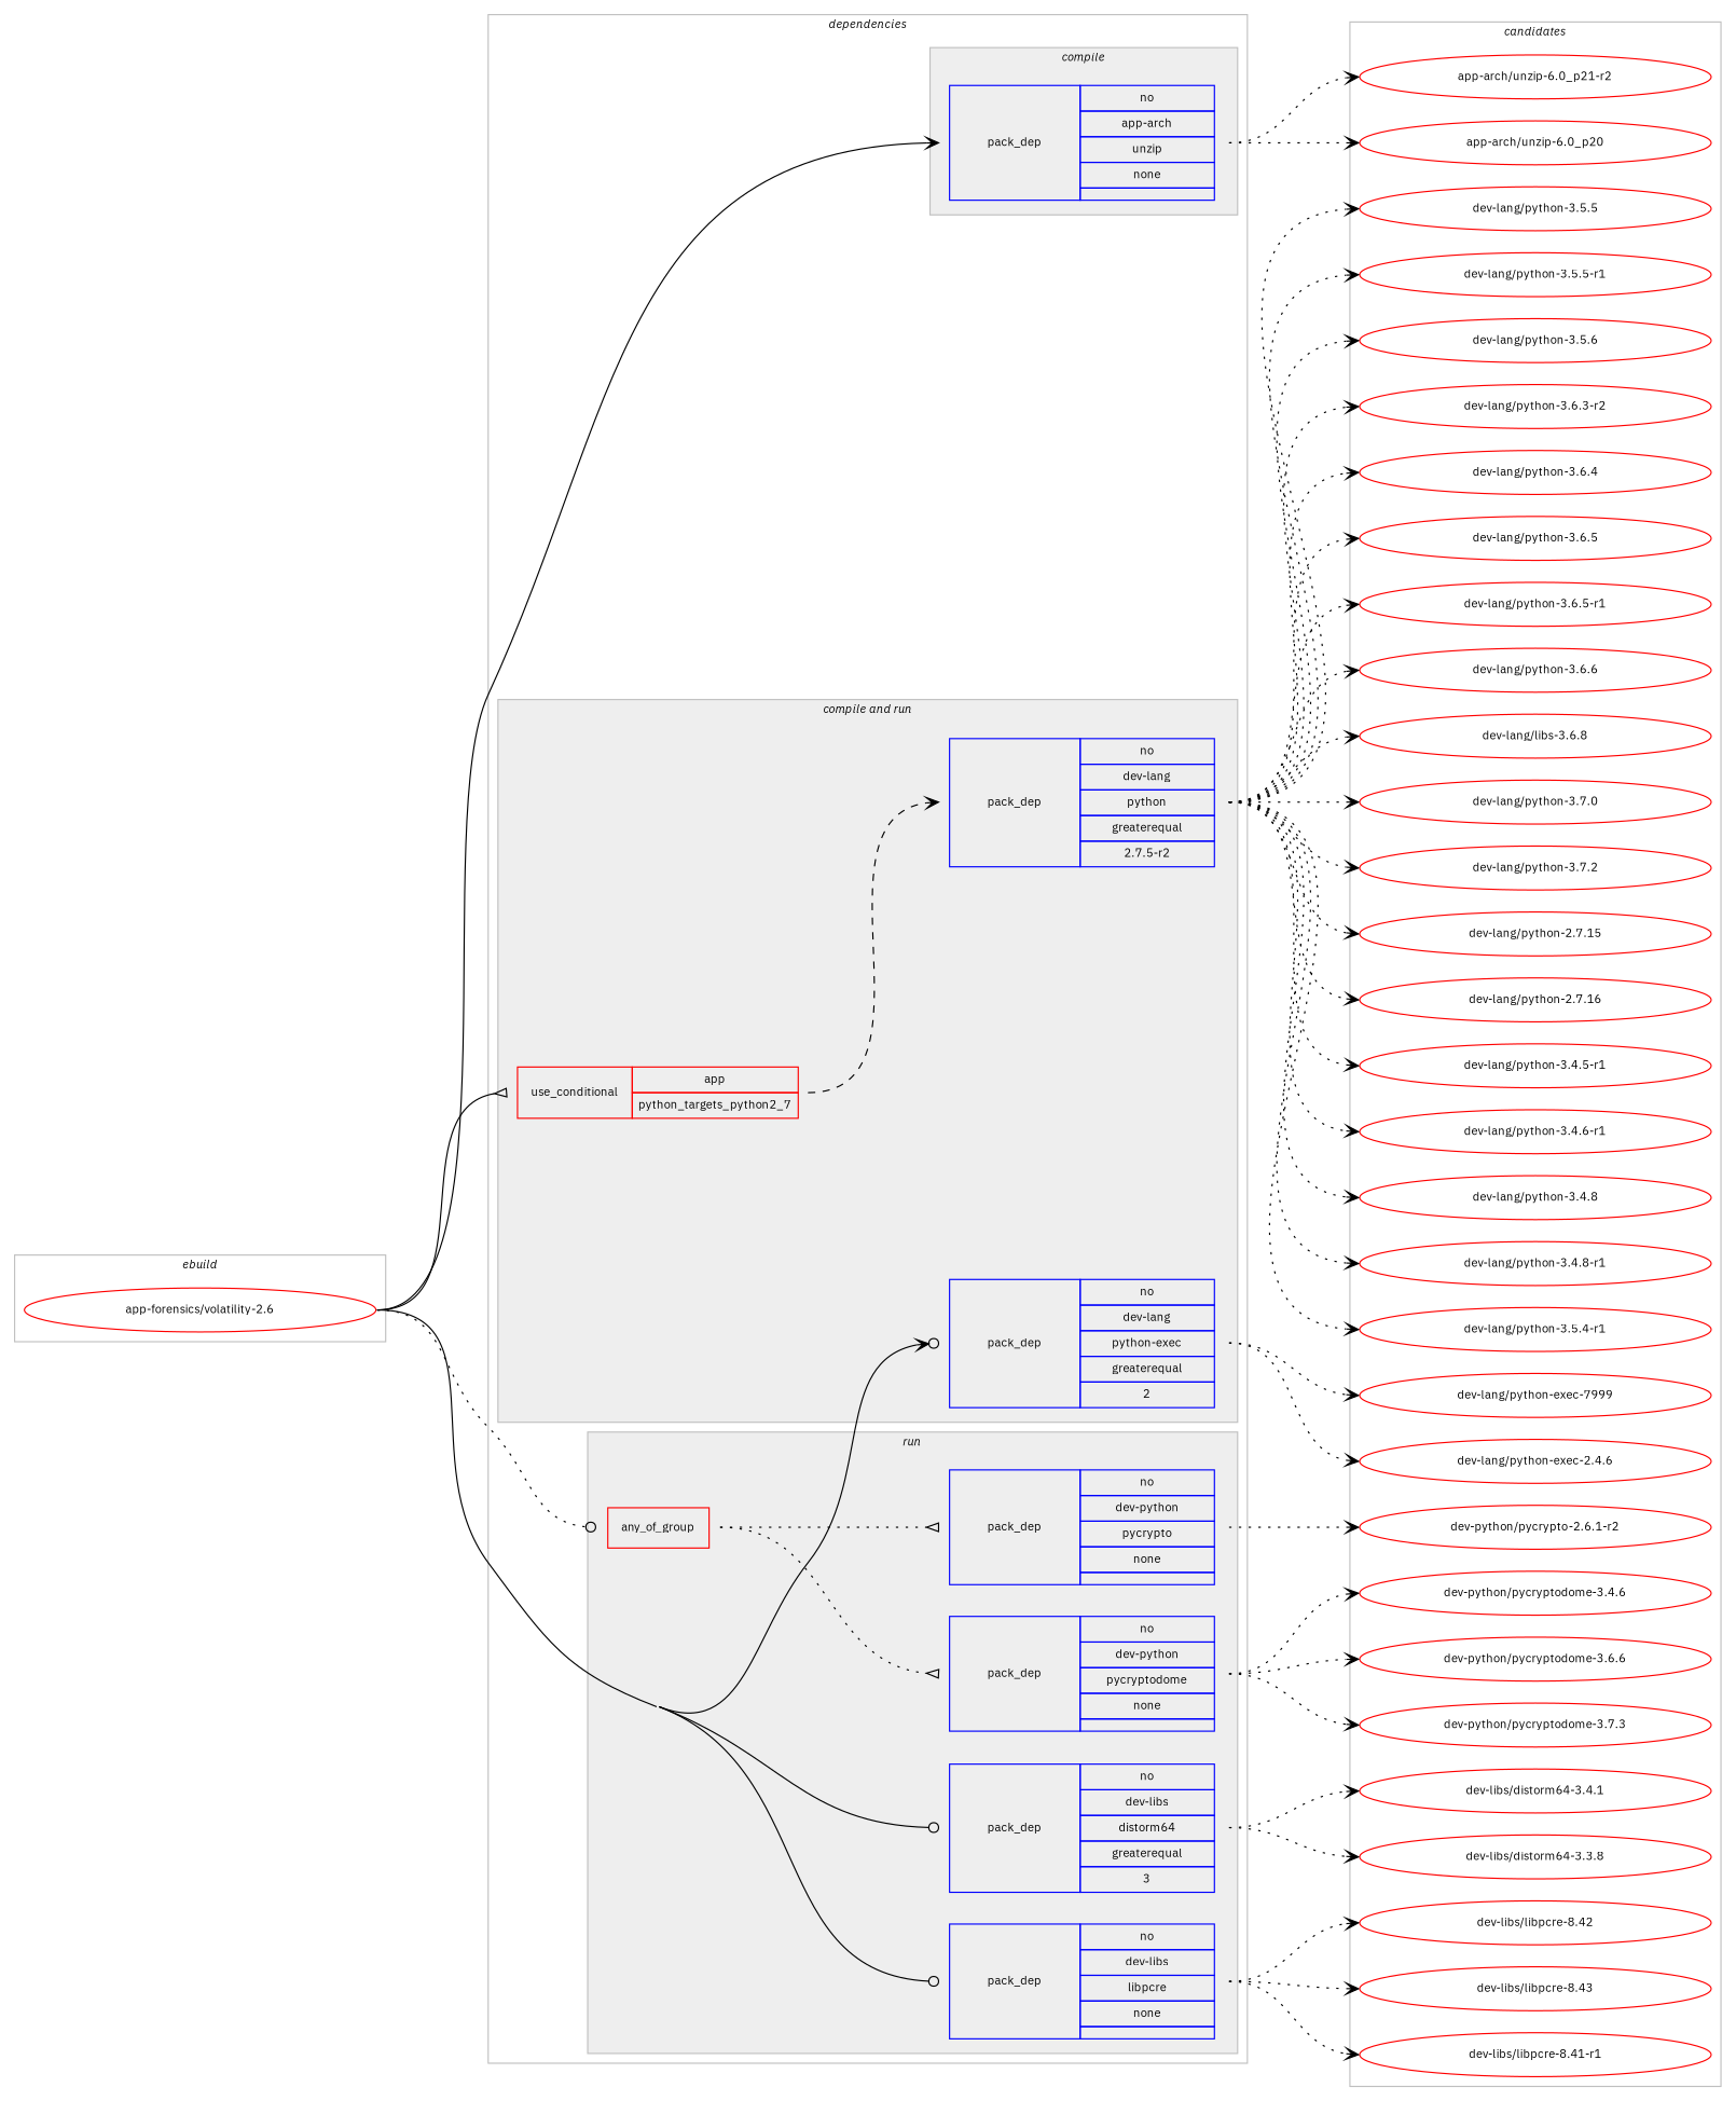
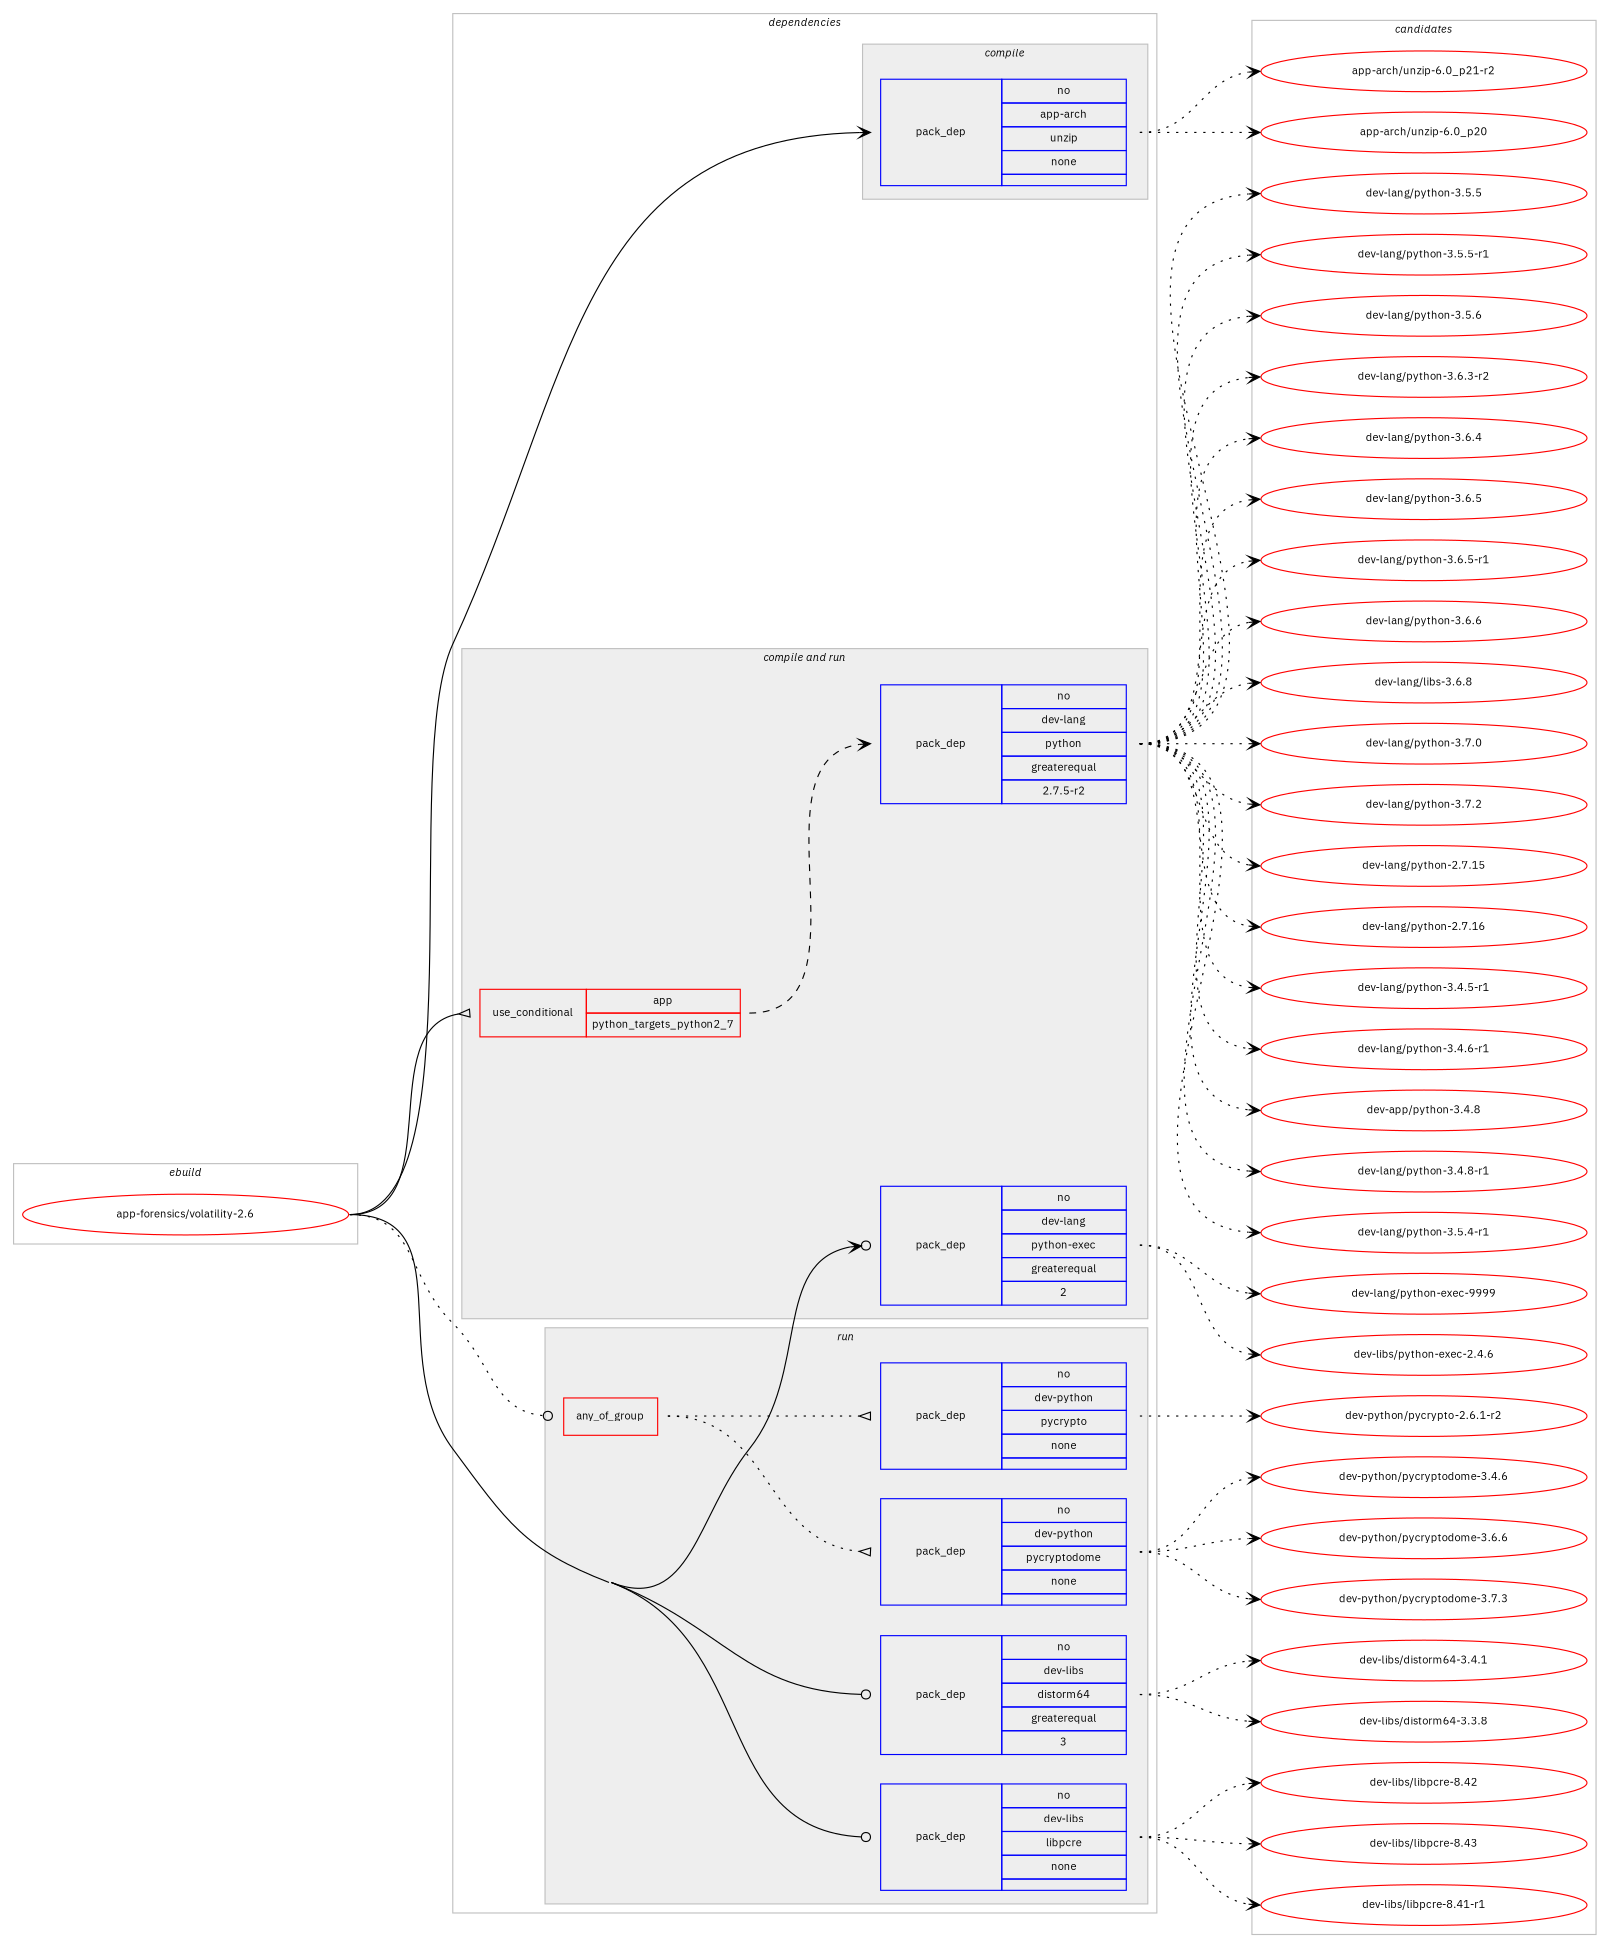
  digraph {
    compound=true
    concentrate=true
    fontname="IBM Plex Sans"
    fontsize=10
    newrank=true
    rankdir=LR
    ranksep=1.5
    node [color=red fontname="IBM Plex Sans" fontsize=10]
    edge [arrowhead=vee fontname="IBM Plex Sans" headport=w style=dotted tailport=e weight=100]
    n1 [label="app-forensics/volatility-2.6" width=4]
    n2 [color=blue label=<<TABLE BORDER="0" CELLBORDER="1" CELLSPACING="0" CELLPADDING="4" WIDTH="220"><TR><TD ROWSPAN="6" CELLPADDING="30">pack_dep</TD></TR><TR><TD WIDTH="110">no</TD></TR><TR><TD>app-arch</TD></TR><TR><TD>unzip</TD></TR><TR><TD>none</TD></TR><TR><TD></TD></TR></TABLE>> shape=none]
    n3 [color=blue label=<<TABLE BORDER="0" CELLBORDER="1" CELLSPACING="0" CELLPADDING="4" WIDTH="220"><TR><TD ROWSPAN="6" CELLPADDING="30">pack_dep</TD></TR><TR><TD WIDTH="110">no</TD></TR><TR><TD>dev-lang</TD></TR><TR><TD>python</TD></TR><TR><TD>greaterequal</TD></TR><TR><TD>2.7.5-r2</TD></TR></TABLE>> shape=none]
    n4 [label=<<TABLE BORDER="0" CELLBORDER="1" CELLSPACING="0" CELLPADDING="4"><TR><TD ROWSPAN="3" CELLPADDING="10">use_conditional</TD></TR><TR><TD>app</TD></TR><TR><TD>python_targets_python2_7</TD></TR></TABLE>> shape=none]
    n5 [color=blue label=<<TABLE BORDER="0" CELLBORDER="1" CELLSPACING="0" CELLPADDING="4" WIDTH="220"><TR><TD ROWSPAN="6" CELLPADDING="30">pack_dep</TD></TR><TR><TD WIDTH="110">no</TD></TR><TR><TD>dev-lang</TD></TR><TR><TD>python-exec</TD></TR><TR><TD>greaterequal</TD></TR><TR><TD>2</TD></TR></TABLE>> shape=none]
    n6 [color=blue label=<<TABLE BORDER="0" CELLBORDER="1" CELLSPACING="0" CELLPADDING="4" WIDTH="220"><TR><TD ROWSPAN="6" CELLPADDING="30">pack_dep</TD></TR><TR><TD WIDTH="110">no</TD></TR><TR><TD>dev-python</TD></TR><TR><TD>pycryptodome</TD></TR><TR><TD>none</TD></TR><TR><TD></TD></TR></TABLE>> shape=none]
    n7 [color=blue label=<<TABLE BORDER="0" CELLBORDER="1" CELLSPACING="0" CELLPADDING="4" WIDTH="220"><TR><TD ROWSPAN="6" CELLPADDING="30">pack_dep</TD></TR><TR><TD WIDTH="110">no</TD></TR><TR><TD>dev-python</TD></TR><TR><TD>pycrypto</TD></TR><TR><TD>none</TD></TR><TR><TD></TD></TR></TABLE>> shape=none]
    n8 [label=<<TABLE BORDER="0" CELLBORDER="1" CELLSPACING="0" CELLPADDING="4"><TR><TD CELLPADDING="10">any_of_group</TD></TR></TABLE>> shape=none]
    n9 [color=blue label=<<TABLE BORDER="0" CELLBORDER="1" CELLSPACING="0" CELLPADDING="4" WIDTH="220"><TR><TD ROWSPAN="6" CELLPADDING="30">pack_dep</TD></TR><TR><TD WIDTH="110">no</TD></TR><TR><TD>dev-libs</TD></TR><TR><TD>distorm64</TD></TR><TR><TD>greaterequal</TD></TR><TR><TD>3</TD></TR></TABLE>> shape=none]
    n10 [color=blue label=<<TABLE BORDER="0" CELLBORDER="1" CELLSPACING="0" CELLPADDING="4" WIDTH="220"><TR><TD ROWSPAN="6" CELLPADDING="30">pack_dep</TD></TR><TR><TD WIDTH="110">no</TD></TR><TR><TD>dev-libs</TD></TR><TR><TD>libpcre</TD></TR><TR><TD>none</TD></TR><TR><TD></TD></TR></TABLE>> shape=none]
    n11 [label="app-arch/unzip-6.0_p20" width=4]
    n12 [label="app-arch/unzip-6.0_p21-r2" width=4]
    n13 [label="dev-lang/python-2.7.15" width=4]
    n14 [label="dev-lang/python-2.7.16" width=4]
    n15 [label="dev-lang/python-3.4.5-r1" width=4]
    n16 [label="dev-lang/python-3.4.6-r1" width=4]
-   n17 [label="dev-lang/python-3.4.8" width=4]
+   n17 [label="dev-app/python-3.4.8" width=4]
    n18 [label="dev-lang/python-3.4.8-r1" width=4]
    n19 [label="dev-lang/python-3.5.4-r1" width=4]
    n20 [label="dev-lang/python-3.5.5" width=4]
    n21 [label="dev-lang/python-3.5.5-r1" width=4]
    n22 [label="dev-lang/python-3.5.6" width=4]
    n23 [label="dev-lang/python-3.6.3-r2" width=4]
    n24 [label="dev-lang/python-3.6.4" width=4]
    n25 [label="dev-lang/python-3.6.5" width=4]
    n26 [label="dev-lang/python-3.6.5-r1" width=4]
    n27 [label="dev-lang/python-3.6.6" width=4]
    n28 [label="dev-lang/libs-3.6.8" width=4]
    n29 [label="dev-lang/python-3.7.0" width=4]
    n30 [label="dev-lang/python-3.7.2" width=4]
-   n31 [label="dev-lang/python-exec-2.4.6" width=4]
-   n32 [label="dev-lang/python-exec-7999" width=4]
+   n31 [label="dev-libs/python-exec-2.4.6" width=4]
+   n32 [label="dev-lang/python-exec-9999" width=4]
    n33 [label="dev-python/pycryptodome-3.4.6" width=4]
    n34 [label="dev-python/pycryptodome-3.6.6" width=4]
    n35 [label="dev-python/pycryptodome-3.7.3" width=4]
    n36 [label="dev-python/pycrypto-2.6.1-r2" width=4]
    n37 [label="dev-libs/distorm64-3.3.8" width=4]
    n38 [label="dev-libs/distorm64-3.4.1" width=4]
    n39 [label="dev-libs/libpcre-8.41-r1" width=4]
    n40 [label="dev-libs/libpcre-8.42" width=4]
    n41 [label="dev-libs/libpcre-8.43" width=4]
    subgraph cluster_1 {
      color=gray
      label=<<i>ebuild</i>>
      rank=same
      n1
    }
    subgraph cluster_2 {
      color=gray
      label=<<i>dependencies</i>>
      subgraph cluster_3 {
        color=gray
        fillcolor="#eeeeee"
        label=<<i>compile</i>>
        style=filled
        subgraph sub_4 {
          color=gray
          fillcolor="#eeeeee"
          label=<<i>compile</i>>
          style=filled
          n2
        }
      }
      subgraph cluster_5 {
        color=gray
        fillcolor="#eeeeee"
        label=<<i>compile and run</i>>
        style=filled
        subgraph sub_6 {
          color=gray
          fillcolor="#eeeeee"
          label=<<i>compile and run</i>>
          style=filled
          n4
          subgraph sub_7 {
            color=gray
            fillcolor="#eeeeee"
            label=<<i>compile and run</i>>
            style=filled
            n3
          }
        }
        subgraph sub_8 {
          color=gray
          fillcolor="#eeeeee"
          label=<<i>compile and run</i>>
          style=filled
          n5
        }
      }
      subgraph cluster_9 {
        color=gray
        fillcolor="#eeeeee"
        label=<<i>run</i>>
        style=filled
        subgraph sub_10 {
          color=gray
          fillcolor="#eeeeee"
          label=<<i>run</i>>
          style=filled
          n8
          subgraph sub_11 {
            color=gray
            fillcolor="#eeeeee"
            label=<<i>run</i>>
            style=filled
            n6
          }
          subgraph sub_12 {
            color=gray
            fillcolor="#eeeeee"
            label=<<i>run</i>>
            style=filled
            n7
          }
        }
        subgraph sub_13 {
          color=gray
          fillcolor="#eeeeee"
          label=<<i>run</i>>
          style=filled
          n9
        }
        subgraph sub_14 {
          color=gray
          fillcolor="#eeeeee"
          label=<<i>run</i>>
          style=filled
          n10
        }
      }
    }
    subgraph cluster_15 {
      color=gray
      label=<<i>candidates</i>>
      rank=same
      subgraph sub_16 {
        color=black
        label=<<i>candidates</i>>
        nodesep=1
        rank=same
        n11
        n12
      }
      subgraph sub_17 {
        color=black
        label=<<i>candidates</i>>
        nodesep=1
        rank=same
        n13
        n14
        n15
        n16
        n17
        n18
        n19
        n20
        n21
        n22
        n23
        n24
        n25
        n26
        n27
        n28
        n29
        n30
      }
      subgraph sub_18 {
        color=black
        label=<<i>candidates</i>>
        nodesep=1
        rank=same
        n31
        n32
      }
      subgraph sub_19 {
        color=black
        label=<<i>candidates</i>>
        nodesep=1
        rank=same
        n33
        n34
        n35
      }
      subgraph sub_20 {
        color=black
        label=<<i>candidates</i>>
        nodesep=1
        rank=same
        n36
      }
      subgraph sub_21 {
        color=black
        label=<<i>candidates</i>>
        nodesep=1
        rank=same
        n37
        n38
      }
      subgraph sub_22 {
        color=black
        label=<<i>candidates</i>>
        nodesep=1
        rank=same
        n39
        n40
        n41
      }
    }
    n1 -> n2 [style=solid weight=20]
    n1 -> n4 [arrowhead=oinv style=solid weight=20]
    n1 -> n5 [arrowhead=odotvee style=solid weight=20]
    n1 -> n8 [arrowhead=odot weight=20]
    n1 -> n9 [arrowhead=odot style=solid weight=20]
    n1 -> n10 [arrowhead=odot style=solid weight=20]
    n2 -> n11
    n2 -> n12
    n3 -> n13
    n3 -> n14
    n3 -> n15
    n3 -> n16
    n3 -> n17
    n3 -> n18
    n3 -> n19
    n3 -> n20
    n3 -> n21
    n3 -> n22
    n3 -> n23
    n3 -> n24
    n3 -> n25
    n3 -> n26
    n3 -> n27
    n3 -> n28
    n3 -> n29
    n3 -> n30
    n4 -> n3 [style=dashed weight=20]
    n5 -> n31
    n5 -> n32
    n6 -> n33
    n6 -> n34
    n6 -> n35
    n7 -> n36
    n8 -> n6 [arrowhead=oinv weight=20]
    n8 -> n7 [arrowhead=oinv weight=20]
    n9 -> n37
    n9 -> n38
    n10 -> n39
    n10 -> n40
    n10 -> n41
  }
